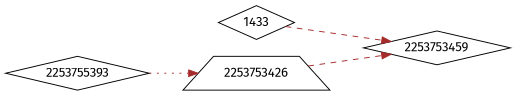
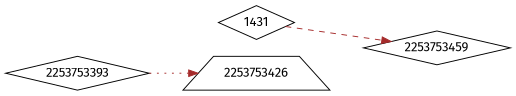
  strict digraph {
    fontname="Fira Sans"
    rankdir=LR
    node [fontname="Fira Sans" shape=diamond]
    edge [color=brown fontname="Fira Sans" style=dashed]
    2253753426 [shape=trapezium]
-   2253753393 [label=2253755393]
+   2253753393
    2253753459
-   1431 [label=1433]
-   2253753426 -> 2253753459
+   1431
    2253753393 -> 2253753426 [style=dotted]
    1431 -> 2253753459
  }
